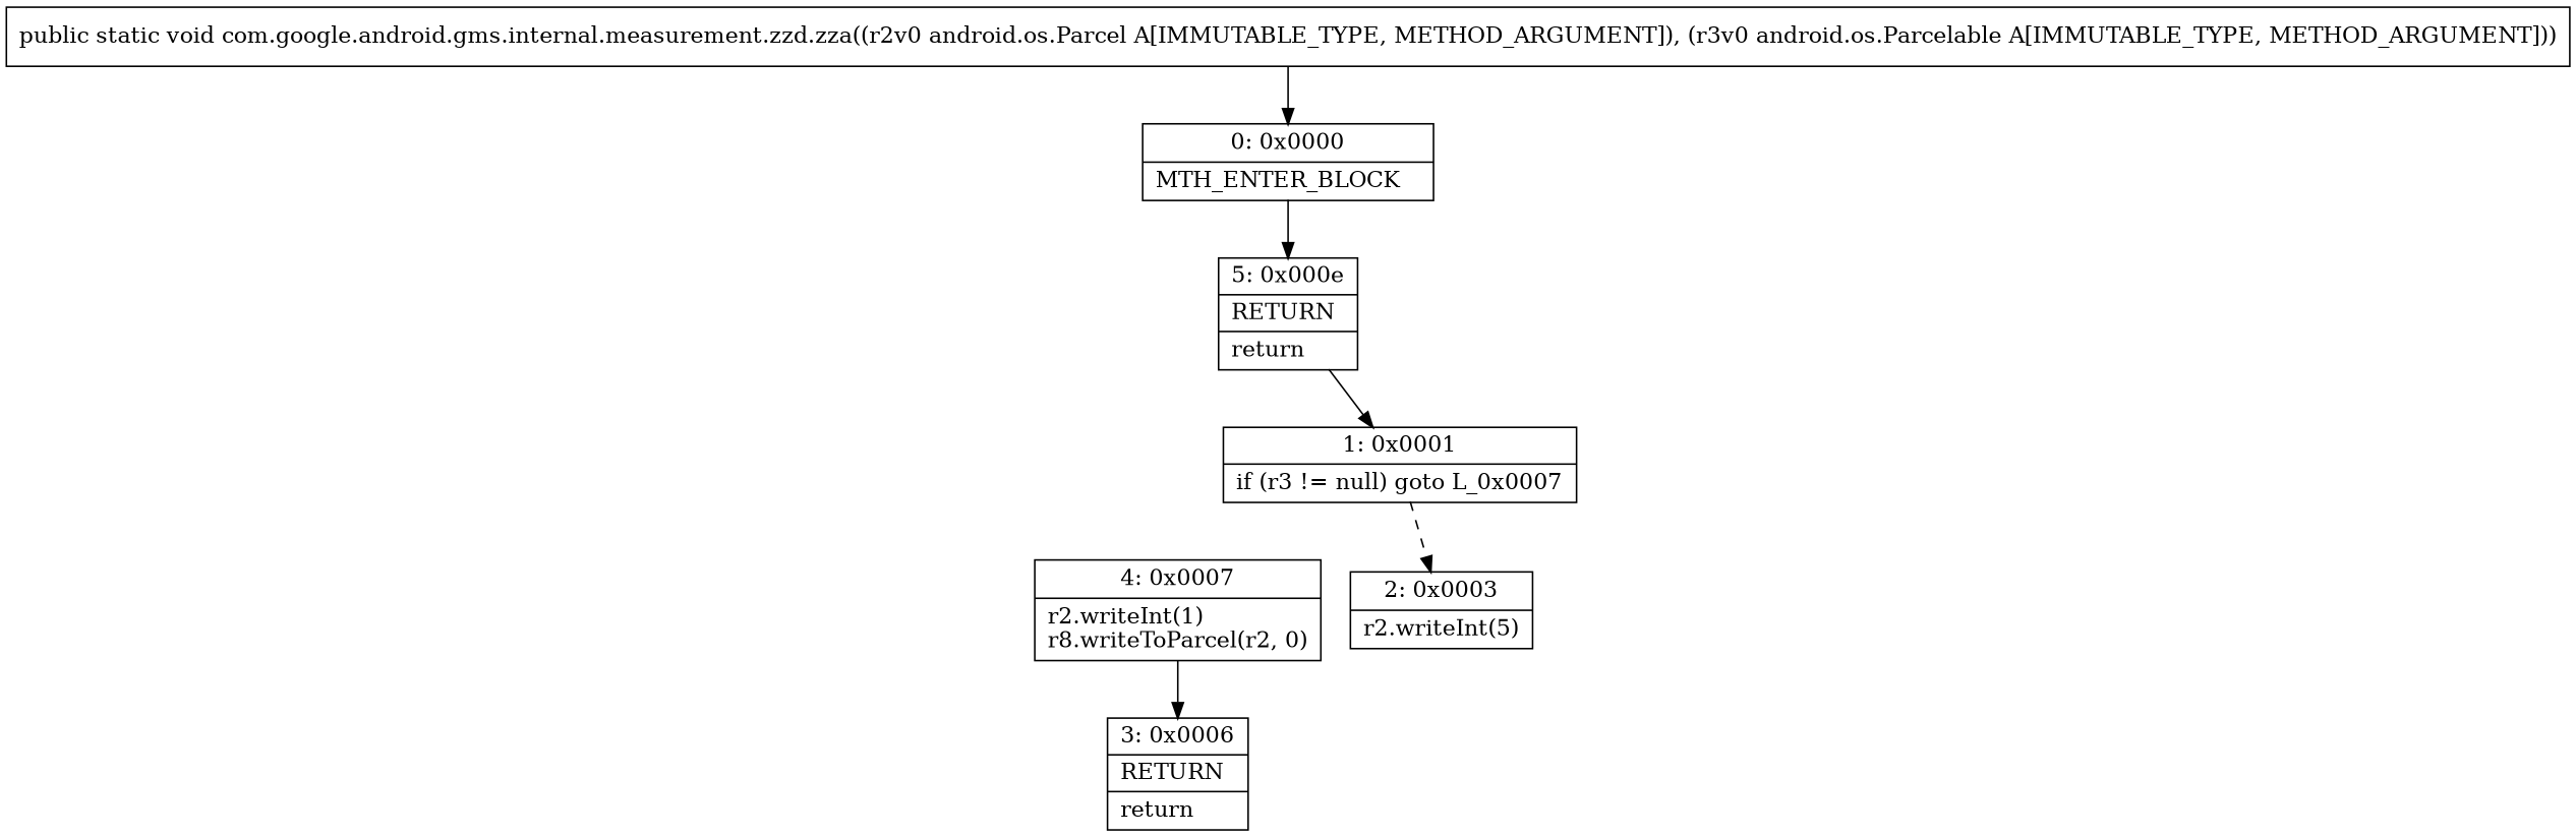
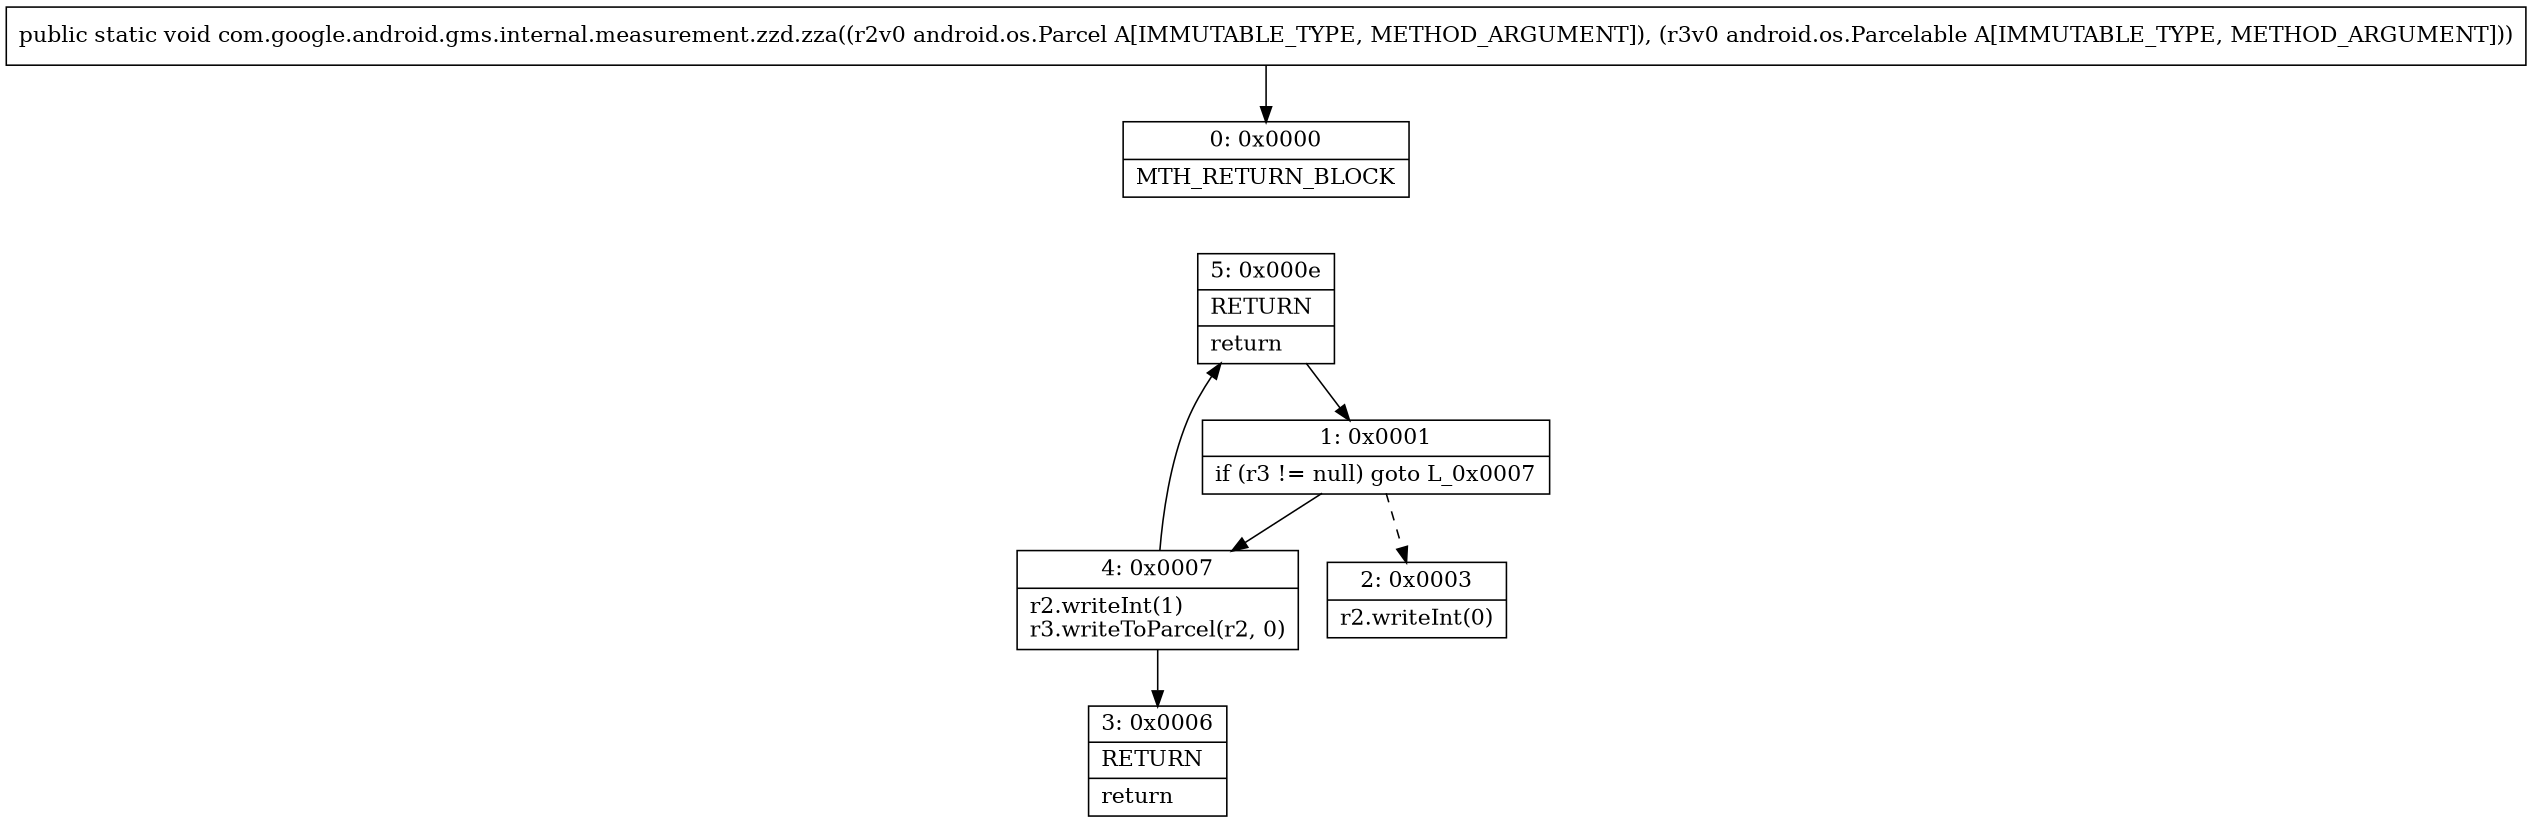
  digraph {
    node [shape=record]
-   n1 [label="{0\:\ 0x0000|MTH_ENTER_BLOCK\l}"]
+   n1 [label="{0\:\ 0x0000|MTH_RETURN_BLOCK\l}"]
    n2 [label="{1\:\ 0x0001|if (r3 != null) goto L_0x0007\l}"]
-   n3 [label="{2\:\ 0x0003|r2.writeInt(5)\l}"]
-   n4 [label="{4\:\ 0x0007|r2.writeInt(1)\lr8.writeToParcel(r2, 0)\l}"]
+   n3 [label="{2\:\ 0x0003|r2.writeInt(0)\l}"]
+   n4 [label="{4\:\ 0x0007|r2.writeInt(1)\lr3.writeToParcel(r2, 0)\l}"]
    n5 [label="{3\:\ 0x0006|RETURN\l|return\l}"]
    n6 [label="{5\:\ 0x000e|RETURN\l|return\l}"]
    n7 [label="{public static void com.google.android.gms.internal.measurement.zzd.zza((r2v0 android.os.Parcel A[IMMUTABLE_TYPE, METHOD_ARGUMENT]), (r3v0 android.os.Parcelable A[IMMUTABLE_TYPE, METHOD_ARGUMENT])) }"]
    n2 -> n3 [style=dashed]
+   n2 -> n4
    n4 -> n5
-   n1 -> n6
+   n4 -> n6
    n6 -> n2
    n7 -> n1
  }
